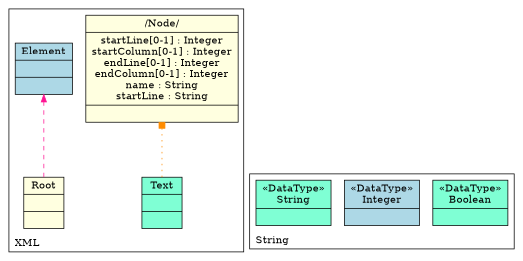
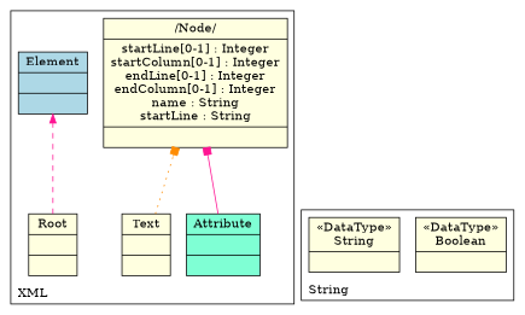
  digraph {
    compound=true
    fontname="DejaVu Serif"
    labeljust=l
    labelloc=t
    nodeSep=0.75
    rankdir=BT
    node [fillcolor=lightyellow fontname="DejaVu Serif" shape=record style=filled]
    edge [arrowhead=box color=deeppink constraint=true fontname="DejaVu Serif" group="Node" minlen=2]
    n1 [label="{/Node/|startLine[0-1] : Integer\nstartColumn[0-1] : Integer\nendLine[0-1] : Integer\nendColumn[0-1] : Integer\nname : String\nstartLine : String| }"]
-   n3 [fillcolor=aquamarine label="{Text| | }"]
+   n2 [fillcolor=aquamarine label="{Attribute| | }"]
+   n3 [label="{Text| | }"]
    n4 [fillcolor=lightblue label="{Element| | }"]
    n5 [label="{Root| | }"]
-   n6 [fillcolor=aquamarine label="{&#171;DataType&#187;\nBoolean|}"]
-   n7 [fillcolor=lightblue label="{&#171;DataType&#187;\nInteger|}"]
-   n8 [fillcolor=aquamarine label="{&#171;DataType&#187;\nString|}"]
+   n6 [label="{&#171;DataType&#187;\nBoolean|}"]
+   n8 [label="{&#171;DataType&#187;\nString|}"]
    subgraph cluster_1 {
      color=black
      label=XML
      n1
+     n2
      n3
      n4
      n5
    }
    subgraph cluster_2 {
      color=black
      label=String
      n6
-     n7
      n8
    }
+   n2 -> n1 [style=solid]
    n3 -> n1 [color=darkorange style=dotted]
    n5 -> n4 [arrowhead=normal group=Element style=dashed]
  }
